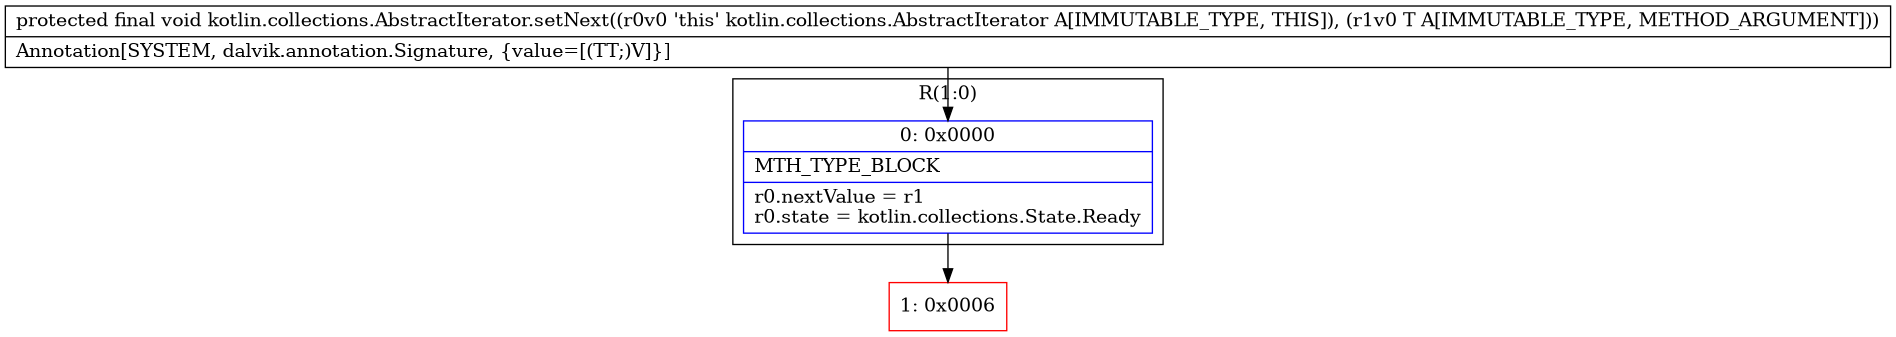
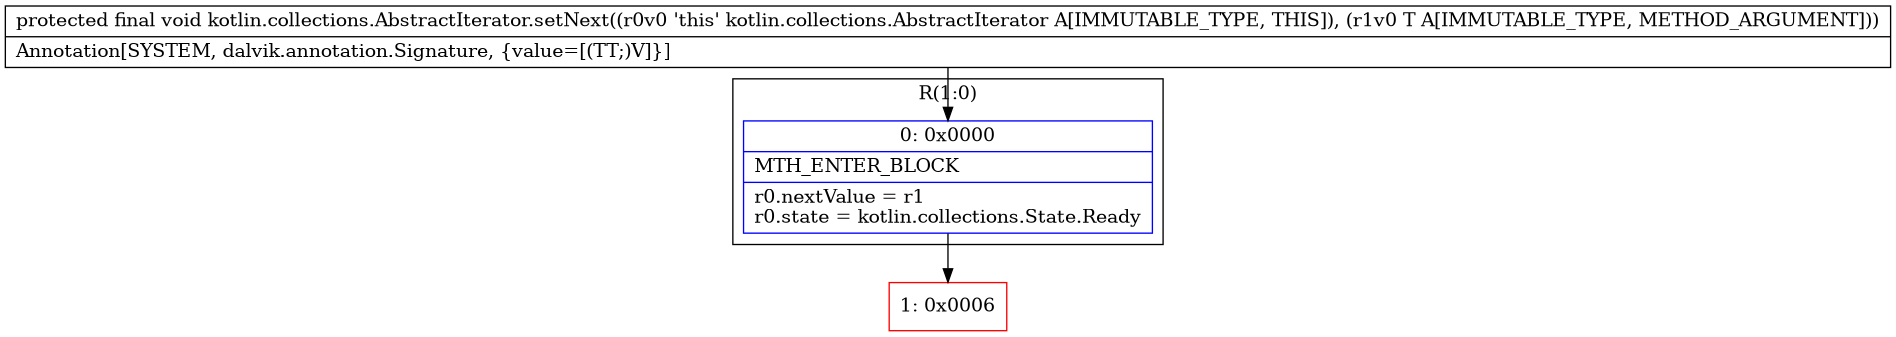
  digraph {
    fontname="DejaVu Serif"
    node [shape=record fontname="DejaVu Serif"]
    edge [fontname="DejaVu Serif"]
-   n1 [color=blue label="{0\:\ 0x0000|MTH_TYPE_BLOCK\l|r0.nextValue = r1\lr0.state = kotlin.collections.State.Ready\l}"]
+   n1 [color=blue label="{0\:\ 0x0000|MTH_ENTER_BLOCK\l|r0.nextValue = r1\lr0.state = kotlin.collections.State.Ready\l}"]
    n2 [color=red label="{1\:\ 0x0006}"]
    n3 [label="{protected final void kotlin.collections.AbstractIterator.setNext((r0v0 'this' kotlin.collections.AbstractIterator A[IMMUTABLE_TYPE, THIS]), (r1v0 T A[IMMUTABLE_TYPE, METHOD_ARGUMENT]))  | Annotation[SYSTEM, dalvik.annotation.Signature, \{value=[(TT;)V]\}]\l}"]
    subgraph cluster_1 {
      label="R(1:0)"
      n1
    }
    n1 -> n2
    n3 -> n1
  }
